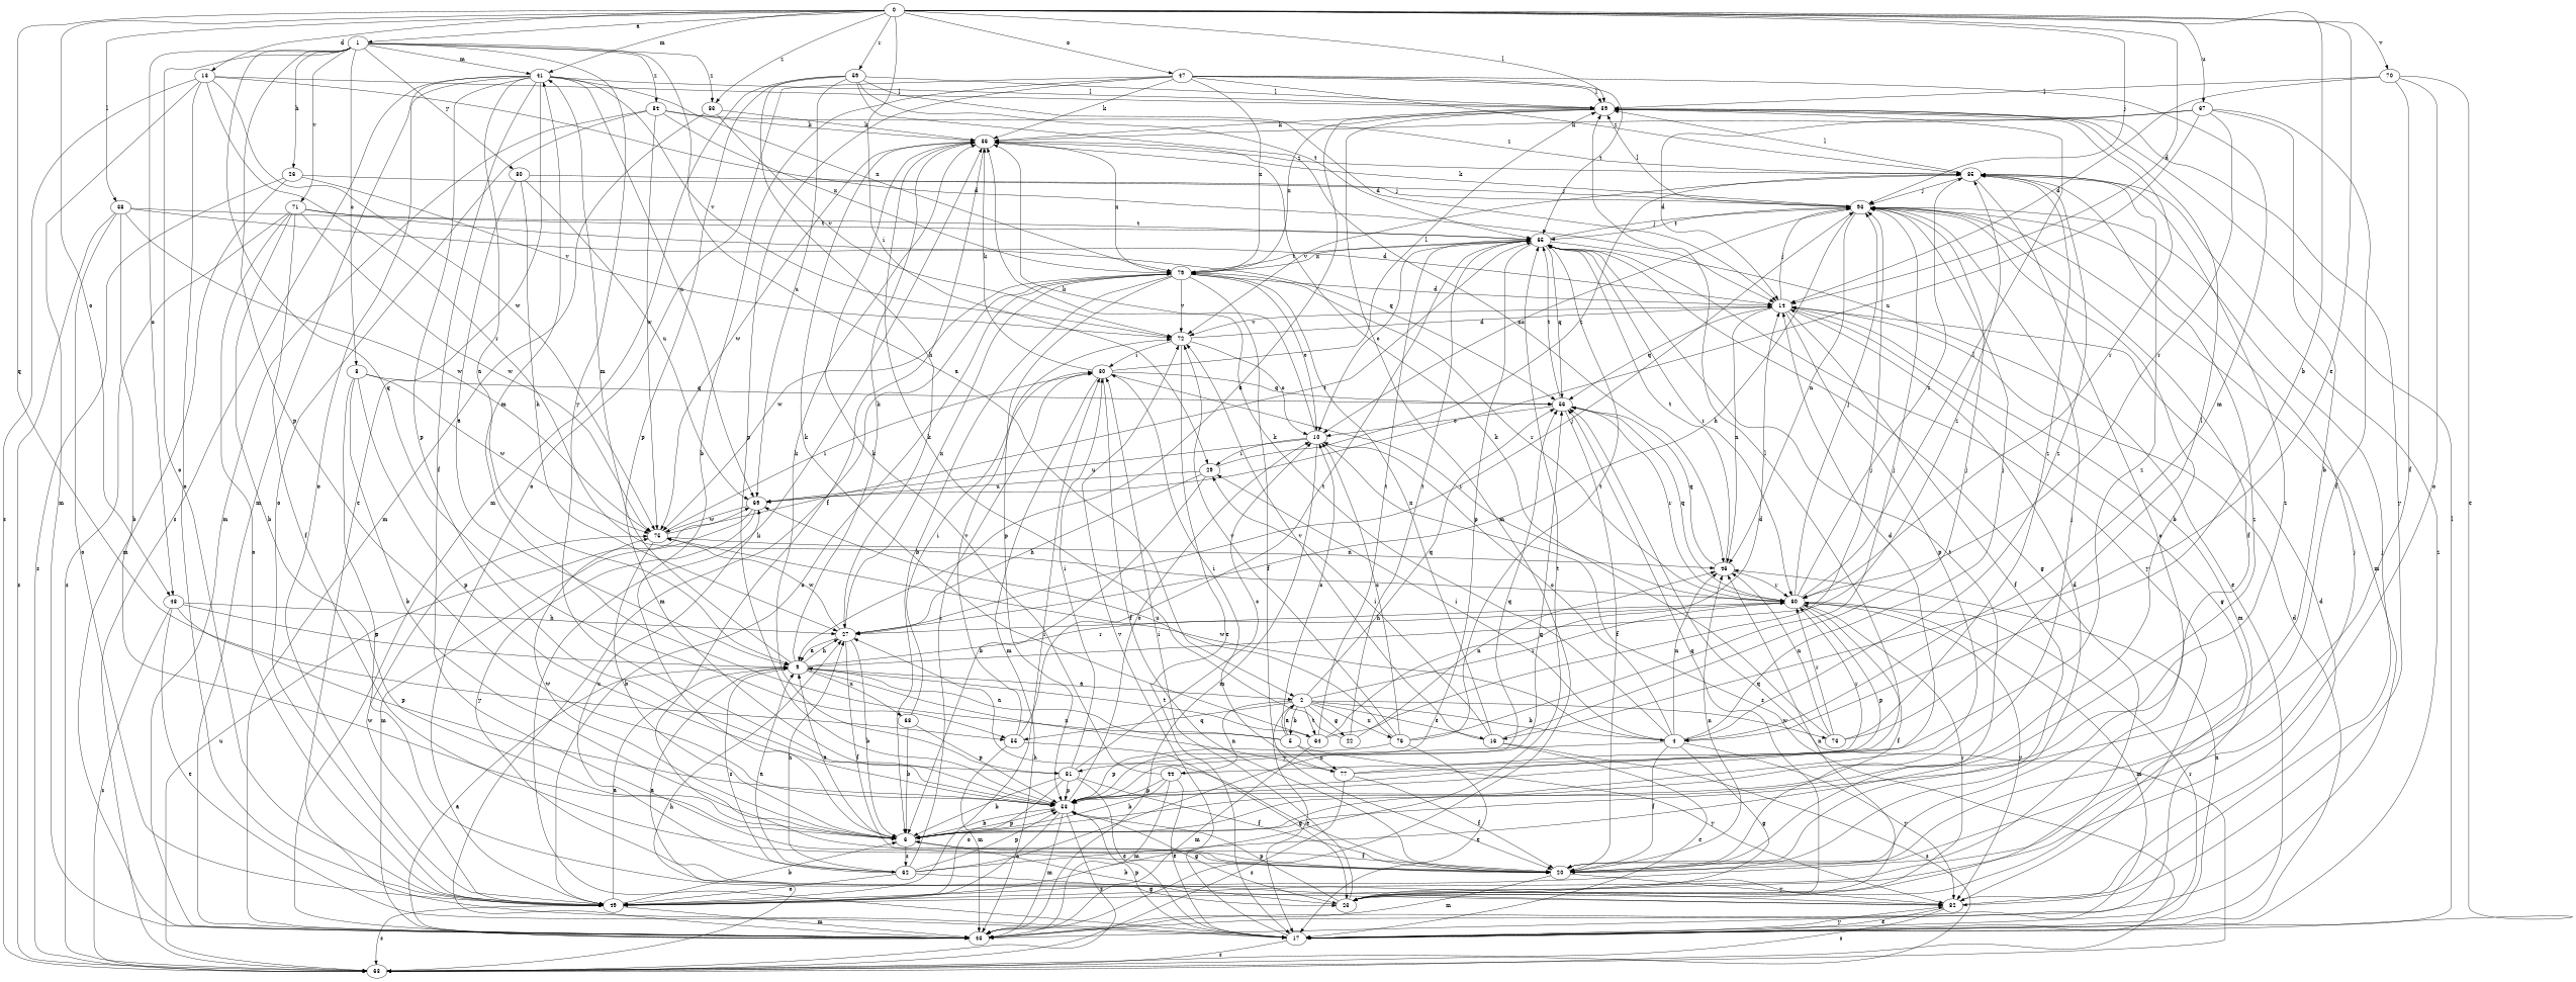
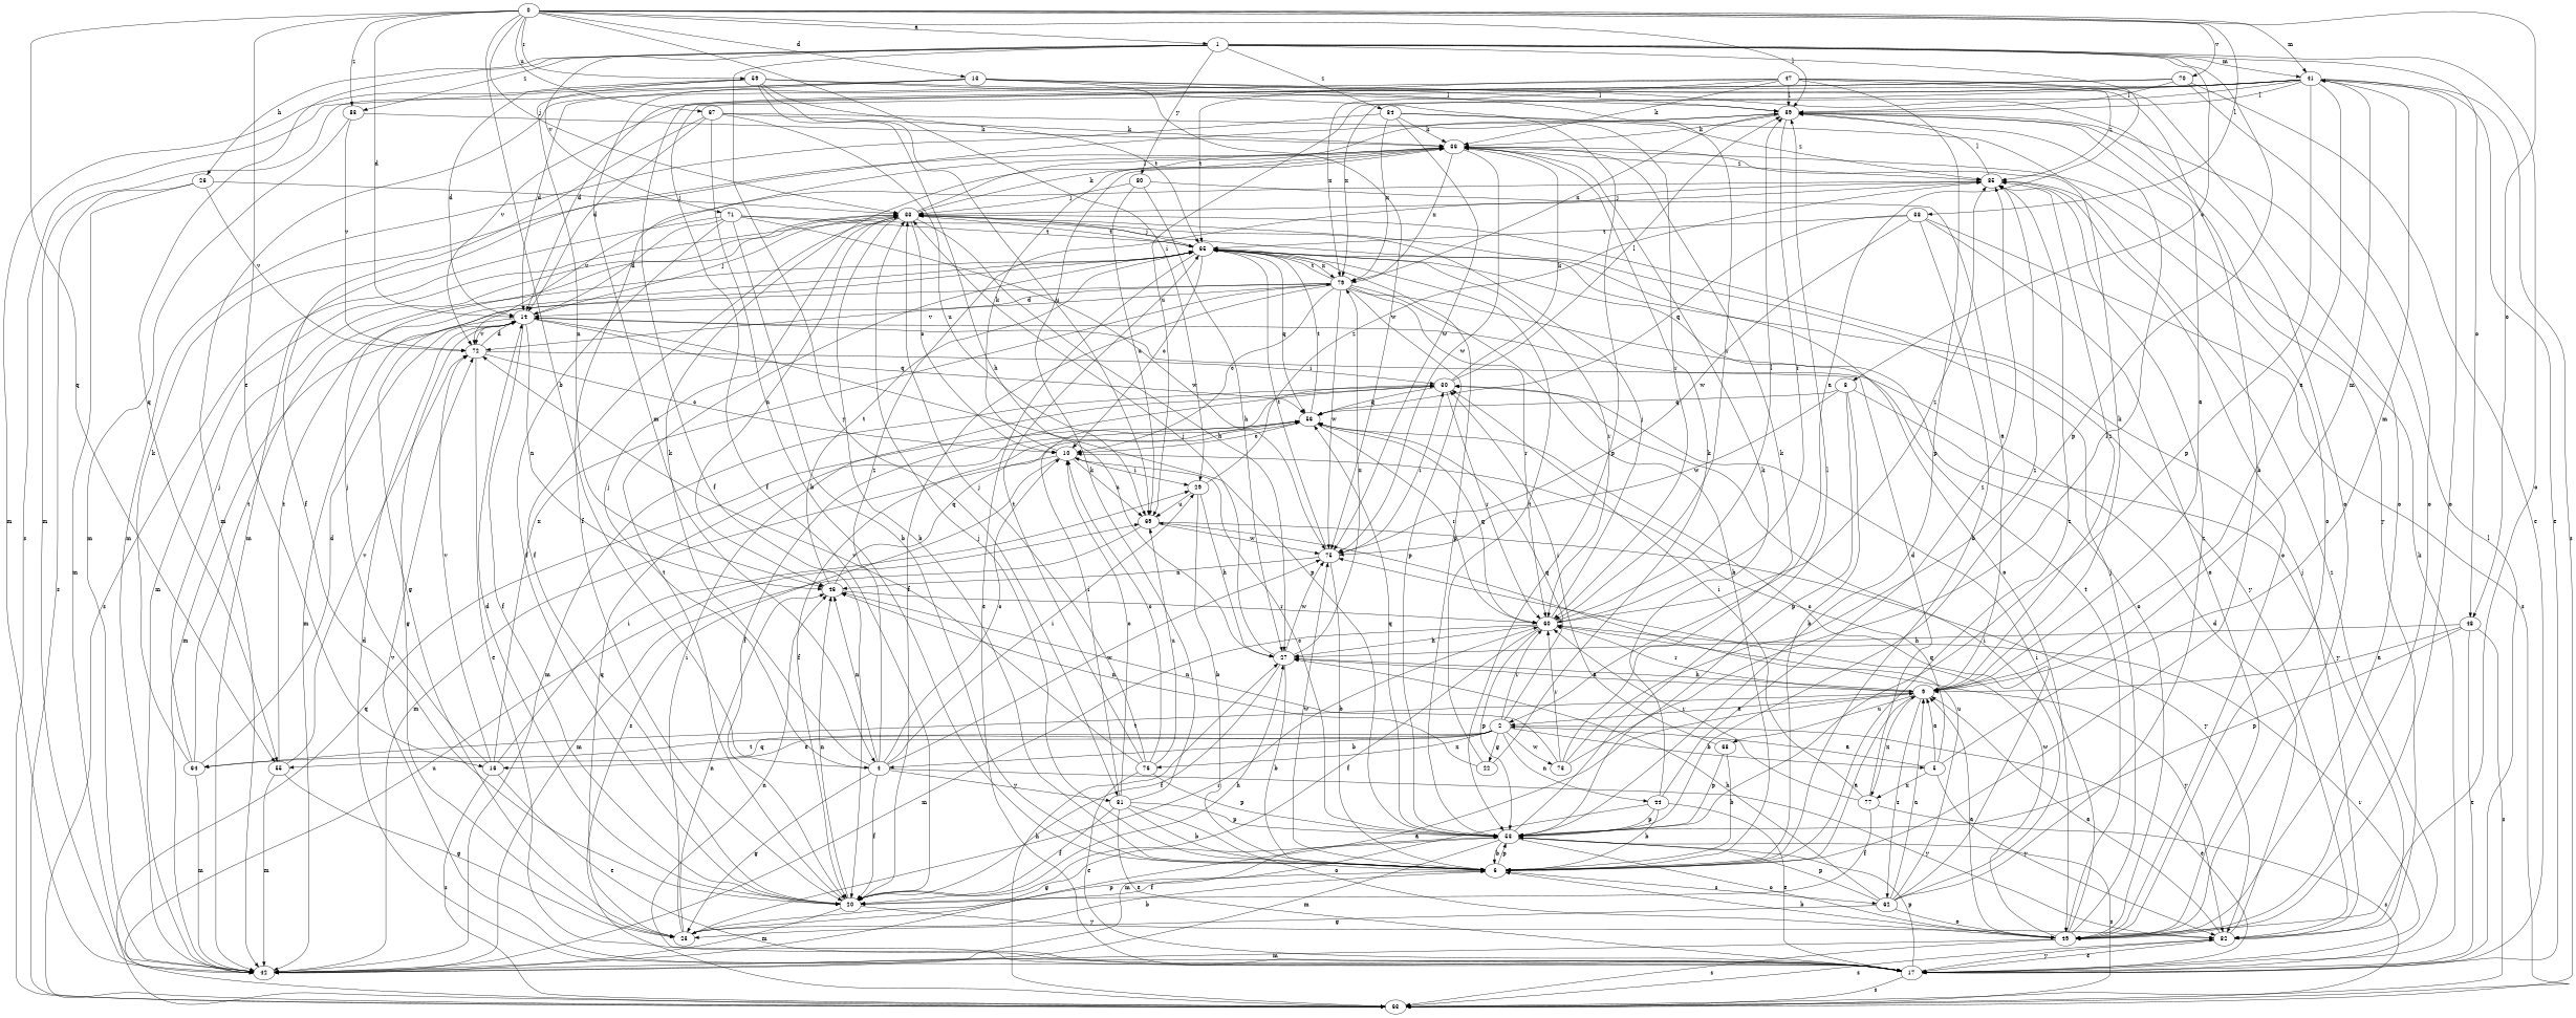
  strict digraph {
    0
    1
    4
    13
    14
    16
    29
-   33 [label=93]
+   33
    38
    39
    41
    47
    48
    55
    59
    67
    70
    83
    2
    8
    26
    49
    53
    71
    80
    81
    84
    36
    85
    10
    20
    23
    46
    75
    82
    60
-   43
+   43 [label=42]
    63
    56
    72
    17
    79
    27
    6
    69
    65
    n47 [label=9]
    5
    22
    44
    64
    73
    76
    30
    77
    62
    68
    0 -> 1 [label=a]
    0 -> 4 [label=b]
    0 -> 13 [label=d]
    0 -> 14 [label=d]
    0 -> 16 [label=e]
    0 -> 29 [label=i]
    0 -> 33 [label=j]
    0 -> 38 [label=l]
    0 -> 39 [label=l]
    0 -> 41 [label=m]
-   0 -> 47 [label=o]
    0 -> 48 [label=o]
    0 -> 55 [label=q]
    0 -> 59 [label=r]
    0 -> 67 [label=u]
    0 -> 70 [label=v]
    0 -> 83 [label=z]
    1 -> 41 [label=m]
    1 -> 48 [label=o]
    1 -> 55 [label=q]
    1 -> 83 [label=z]
    1 -> 2 [label=a]
    1 -> 8 [label=c]
    1 -> 26 [label=h]
    1 -> 49 [label=o]
    1 -> 53 [label=p]
    1 -> 71 [label=v]
    1 -> 80 [label=y]
    1 -> 81 [label=y]
    1 -> 84 [label=z]
    4 -> 29 [label=i]
    4 -> 33 [label=j]
    4 -> 81 [label=y]
    4 -> 36 [label=k]
    4 -> 85 [label=z]
    4 -> 10 [label=c]
    4 -> 20 [label=f]
    4 -> 23 [label=g]
    4 -> 46 [label=n]
    4 -> 75 [label=w]
    4 -> 82 [label=y]
    13 -> 14 [label=d]
    13 -> 39 [label=l]
    13 -> 49 [label=o]
    13 -> 75 [label=w]
    13 -> 60 [label=r]
    13 -> 43 [label=m]
    13 -> 63 [label=s]
    14 -> 33 [label=j]
    14 -> 53 [label=p]
    14 -> 20 [label=f]
    14 -> 23 [label=g]
    14 -> 46 [label=n]
    14 -> 43 [label=m]
    14 -> 56 [label=q]
    14 -> 72 [label=v]
    16 -> 29 [label=i]
    16 -> 33 [label=j]
    16 -> 63 [label=s]
    16 -> 72 [label=v]
    16 -> 17 [label=e]
    16 -> 79 [label=x]
    29 -> 85 [label=z]
    29 -> 27 [label=h]
    29 -> 6 [label=b]
    29 -> 69 [label=u]
    33 -> 39 [label=l]
    33 -> 36 [label=k]
    33 -> 10 [label=c]
    33 -> 20 [label=f]
    33 -> 46 [label=n]
    33 -> 43 [label=m]
    33 -> 27 [label=h]
    33 -> 6 [label=b]
    33 -> 65 [label=t]
    38 -> 49 [label=o]
    38 -> 75 [label=w]
    38 -> 63 [label=s]
    38 -> 56 [label=q]
    38 -> 6 [label=b]
    38 -> 65 [label=t]
    39 -> 36 [label=k]
    39 -> 82 [label=y]
    39 -> 60 [label=r]
    39 -> 43 [label=m]
    39 -> 79 [label=x]
    39 -> n47 [label=a]
    41 -> 39 [label=l]
    41 -> 49 [label=o]
    41 -> 53 [label=p]
    41 -> 20 [label=f]
    41 -> 43 [label=m]
    41 -> 63 [label=s]
    41 -> 72 [label=v]
    41 -> 17 [label=e]
    41 -> 79 [label=x]
    41 -> 69 [label=u]
    41 -> n47 [label=a]
    47 -> 4 [label=m]
    47 -> 39 [label=l]
    47 -> 49 [label=o]
    47 -> 53 [label=p]
    47 -> 36 [label=k]
    47 -> 85 [label=z]
    47 -> 79 [label=x]
    47 -> 6 [label=b]
    47 -> 65 [label=t]
    48 -> 53 [label=p]
    48 -> 63 [label=s]
    48 -> 17 [label=e]
    48 -> 27 [label=h]
    48 -> n47 [label=a]
    55 -> 23 [label=g]
    55 -> 43 [label=m]
    55 -> 72 [label=v]
    55 -> 65 [label=t]
    59 -> 14 [label=d]
    59 -> 39 [label=l]
    59 -> 53 [label=p]
    59 -> 46 [label=n]
    59 -> 43 [label=m]
    59 -> 27 [label=h]
    59 -> 69 [label=u]
    59 -> 65 [label=t]
    67 -> 14 [label=d]
    67 -> 36 [label=k]
    67 -> 20 [label=f]
    67 -> 60 [label=r]
    67 -> 6 [label=b]
    67 -> 69 [label=u]
    70 -> 14 [label=d]
    70 -> 39 [label=l]
    70 -> 49 [label=o]
    70 -> 20 [label=f]
    70 -> 17 [label=e]
    83 -> 36 [label=k]
    83 -> 43 [label=m]
    83 -> 72 [label=v]
    2 -> 4 [label=b]
    2 -> 16 [label=e]
    2 -> 55 [label=q]
    2 -> 60 [label=r]
    2 -> 56 [label=q]
    2 -> 17 [label=e]
    2 -> 5 [label=b]
    2 -> 22 [label=g]
    2 -> 44 [label=n]
    2 -> 64 [label=t]
    2 -> 73 [label=w]
    2 -> 76 [label=x]
    8 -> 53 [label=p]
    8 -> 75 [label=w]
    8 -> 82 [label=y]
    8 -> 56 [label=q]
    8 -> 6 [label=b]
    26 -> 33 [label=j]
    26 -> 43 [label=m]
    26 -> 63 [label=s]
    26 -> 72 [label=v]
    49 -> 33 [label=j]
    49 -> 75 [label=w]
    49 -> 43 [label=m]
    49 -> 63 [label=s]
    49 -> 6 [label=b]
    49 -> 65 [label=t]
    49 -> n47 [label=a]
    49 -> 30 [label=i]
    53 -> 39 [label=l]
    53 -> 49 [label=o]
    53 -> 10 [label=c]
    53 -> 23 [label=g]
    53 -> 43 [label=m]
    53 -> 63 [label=s]
    53 -> 56 [label=q]
    53 -> 6 [label=b]
    71 -> 14 [label=d]
    71 -> 49 [label=o]
    71 -> 20 [label=f]
    71 -> 75 [label=w]
    71 -> 63 [label=s]
    71 -> 6 [label=b]
    71 -> 65 [label=t]
    80 -> 33 [label=j]
    80 -> 27 [label=h]
    80 -> 69 [label=u]
    80 -> n47 [label=a]
    81 -> 49 [label=o]
    81 -> 53 [label=p]
    81 -> 36 [label=k]
    81 -> 10 [label=c]
    81 -> 20 [label=f]
    81 -> 17 [label=e]
    81 -> 6 [label=b]
    81 -> 30 [label=i]
    84 -> 49 [label=o]
    84 -> 36 [label=k]
    84 -> 85 [label=z]
    84 -> 75 [label=w]
    84 -> 43 [label=m]
    84 -> 79 [label=x]
    36 -> 85 [label=z]
    36 -> 20 [label=f]
    36 -> 75 [label=w]
    36 -> 79 [label=x]
    85 -> 33 [label=j]
    85 -> 39 [label=l]
    85 -> 49 [label=o]
    85 -> 72 [label=v]
    10 -> 29 [label=i]
    10 -> 36 [label=k]
    10 -> 43 [label=m]
    10 -> 63 [label=s]
    10 -> 69 [label=u]
    20 -> 14 [label=d]
    20 -> 46 [label=n]
    20 -> 82 [label=y]
    20 -> 43 [label=m]
    20 -> 27 [label=h]
    20 -> 65 [label=t]
    23 -> 53 [label=p]
    23 -> 46 [label=n]
    23 -> 60 [label=r]
    23 -> 56 [label=q]
    23 -> 6 [label=b]
    23 -> 30 [label=i]
    46 -> 60 [label=r]
    46 -> 56 [label=q]
    46 -> 65 [label=t]
    75 -> 46 [label=n]
    75 -> 6 [label=b]
    75 -> 65 [label=t]
    75 -> 30 [label=i]
    82 -> 14 [label=d]
    82 -> 33 [label=j]
    82 -> 63 [label=s]
    82 -> 17 [label=e]
    82 -> n47 [label=a]
    60 -> 33 [label=j]
    60 -> 39 [label=l]
    60 -> 53 [label=p]
    60 -> 85 [label=z]
    60 -> 20 [label=f]
    60 -> 82 [label=y]
    60 -> 43 [label=m]
    60 -> 56 [label=q]
    60 -> 27 [label=h]
    43 -> n47 [label=a]
    63 -> 56 [label=q]
    63 -> 27 [label=h]
    63 -> 69 [label=u]
    56 -> 10 [label=c]
    56 -> 20 [label=f]
    56 -> 60 [label=r]
    56 -> 65 [label=t]
    72 -> 14 [label=d]
    72 -> 10 [label=c]
    72 -> 17 [label=e]
    72 -> 30 [label=i]
    17 -> 14 [label=d]
    17 -> 39 [label=l]
    17 -> 53 [label=p]
    17 -> 36 [label=k]
    17 -> 85 [label=z]
    17 -> 46 [label=n]
    17 -> 82 [label=y]
    17 -> 60 [label=r]
    17 -> 63 [label=s]
    17 -> 72 [label=v]
    79 -> 14 [label=d]
    79 -> 49 [label=o]
    79 -> 53 [label=p]
    79 -> 10 [label=c]
    79 -> 20 [label=f]
    79 -> 75 [label=w]
    79 -> 60 [label=r]
    79 -> 43 [label=m]
    79 -> 72 [label=v]
    79 -> 6 [label=b]
    79 -> 65 [label=t]
    27 -> 33 [label=j]
    27 -> 20 [label=f]
    27 -> 75 [label=w]
    27 -> 79 [label=x]
    27 -> 6 [label=b]
    27 -> n47 [label=a]
    6 -> 33 [label=j]
    6 -> 53 [label=p]
    6 -> 85 [label=z]
    6 -> 20 [label=f]
    6 -> 75 [label=w]
    6 -> n47 [label=a]
    6 -> 62 [label=s]
    69 -> 75 [label=w]
    69 -> 82 [label=y]
    69 -> 43 [label=m]
    65 -> 33 [label=j]
    65 -> 53 [label=p]
    65 -> 10 [label=c]
    65 -> 23 [label=g]
    65 -> 82 [label=y]
    65 -> 60 [label=r]
    65 -> 56 [label=q]
    65 -> 17 [label=e]
    65 -> 79 [label=x]
    n47 -> 41 [label=m]
    n47 -> 2 [label=a]
    n47 -> 36 [label=k]
    n47 -> 85 [label=z]
    n47 -> 60 [label=r]
    n47 -> 27 [label=h]
    n47 -> 64 [label=t]
    n47 -> 77 [label=x]
    n47 -> 62 [label=s]
    n47 -> 68 [label=u]
    5 -> 41 [label=m]
    5 -> 2 [label=a]
    5 -> 10 [label=c]
    5 -> 82 [label=y]
    5 -> n47 [label=a]
    5 -> 77 [label=x]
    22 -> 36 [label=k]
    22 -> 46 [label=n]
    22 -> 65 [label=t]
    44 -> 53 [label=p]
    44 -> 36 [label=k]
    44 -> 85 [label=z]
    44 -> 43 [label=m]
    44 -> 17 [label=e]
    44 -> 6 [label=b]
    64 -> 14 [label=d]
    64 -> 33 [label=j]
    64 -> 36 [label=k]
    64 -> 43 [label=m]
    64 -> 65 [label=t]
    73 -> 39 [label=l]
    73 -> 36 [label=k]
    73 -> 85 [label=z]
    73 -> 46 [label=n]
    73 -> 60 [label=r]
    76 -> 33 [label=j]
    76 -> 53 [label=p]
    76 -> 10 [label=c]
    76 -> 72 [label=v]
    76 -> 17 [label=e]
    76 -> 69 [label=u]
    76 -> 65 [label=t]
    30 -> 39 [label=l]
    30 -> 36 [label=k]
    30 -> 20 [label=f]
    30 -> 60 [label=r]
    30 -> 43 [label=m]
    30 -> 56 [label=q]
    77 -> 14 [label=d]
    77 -> 20 [label=f]
    77 -> 60 [label=r]
    77 -> 63 [label=s]
    77 -> 30 [label=i]
    62 -> 49 [label=o]
    62 -> 53 [label=p]
    62 -> 85 [label=z]
    62 -> 23 [label=g]
    62 -> 56 [label=q]
    62 -> 27 [label=h]
    62 -> 69 [label=u]
    62 -> n47 [label=a]
    62 -> 30 [label=i]
    68 -> 53 [label=p]
    68 -> 6 [label=b]
    68 -> 30 [label=i]
  }
